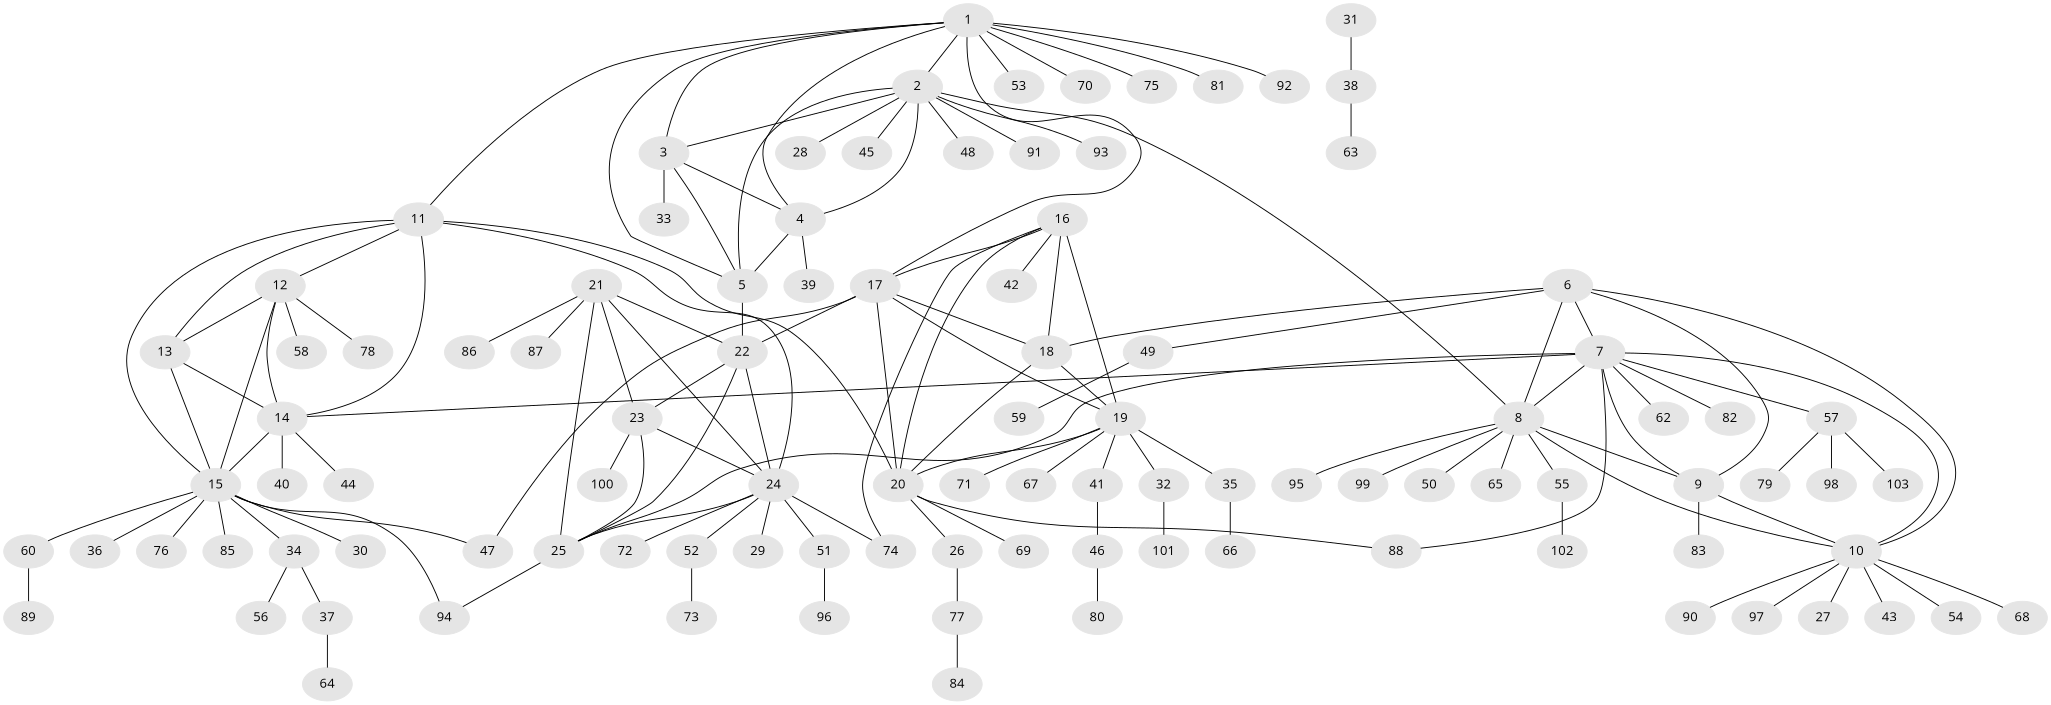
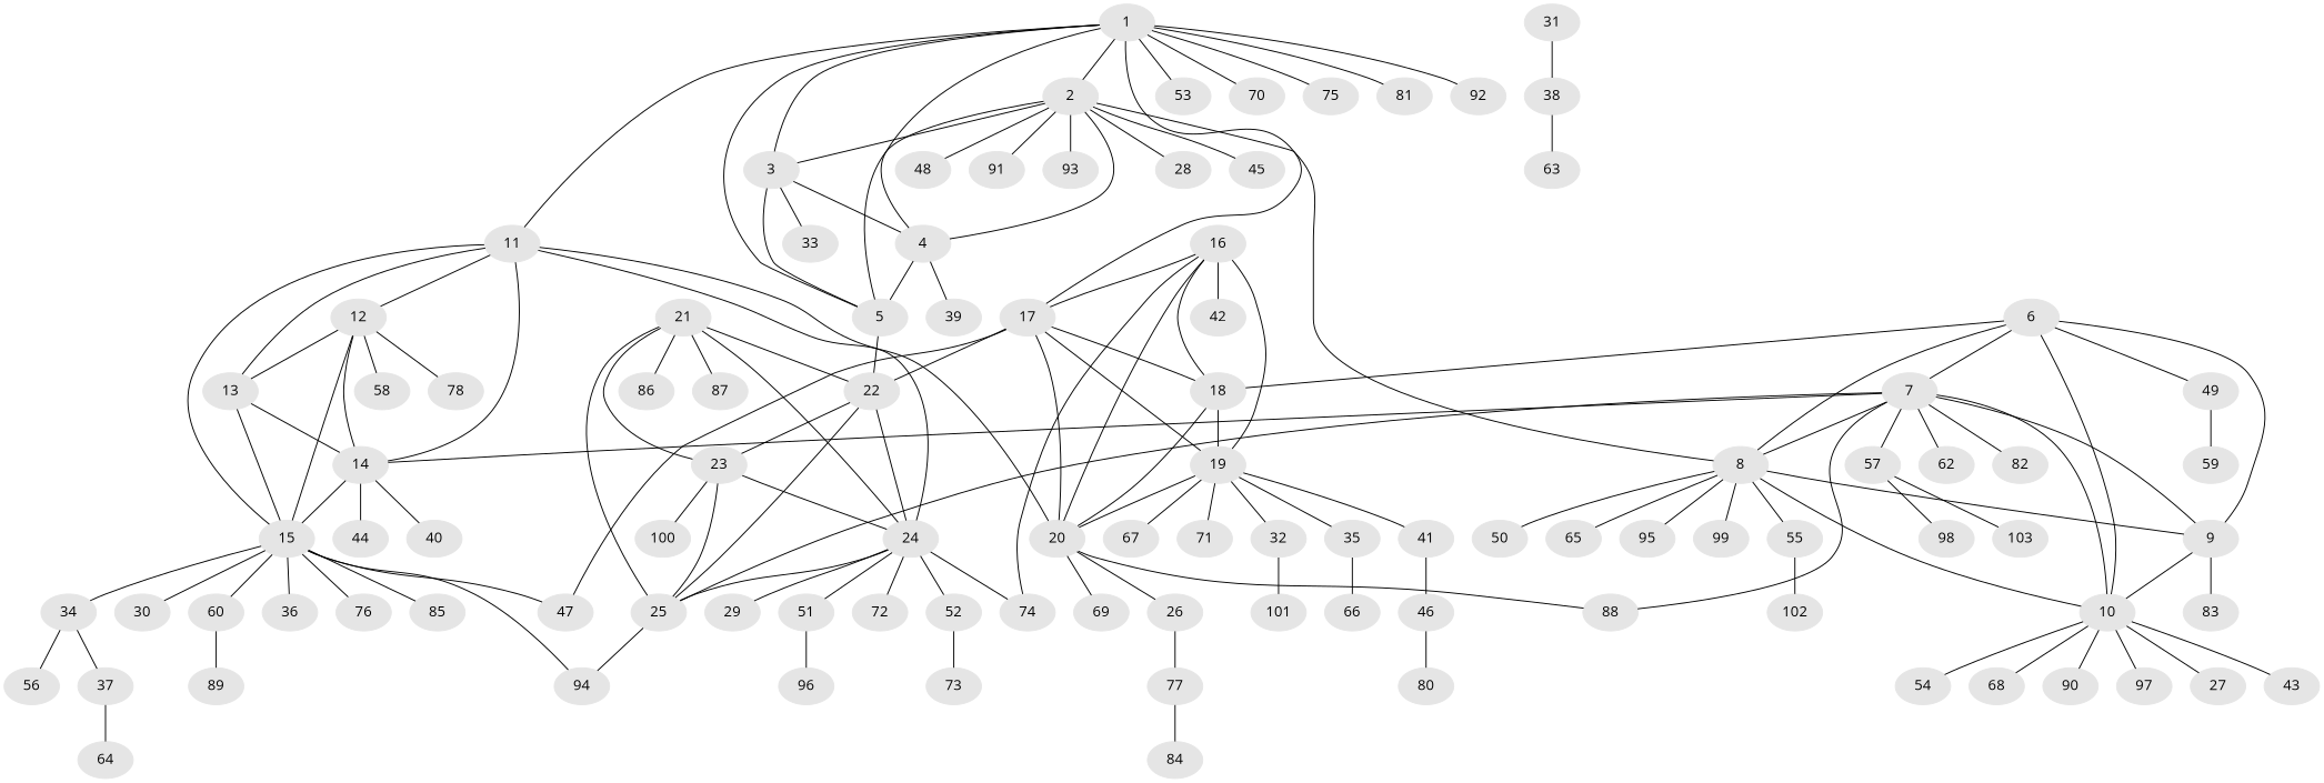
  graph {
    fontname="Open Sans"
    node [color=gray90 fontname="Open Sans" style=filled]
    edge [fontname="Open Sans"]
    1
    2
    3
    4
    5
    11
    17
    53
    70
    75
    81
    92
    8
    28
    45
    48
    91
    93
    33
    39
    22
    14
    12
    13
    15
    20
    24
    18
    47
    19
    9
    10
    50
    55
    65
    95
    99
    25
    23
    6
    7
    49
    57
    62
    82
    88
    83
    27
    43
    54
    68
    90
    97
    59
    40
    44
    94
-   79
    98
    103
    102
    58
    78
    30
    34
    36
    60
    76
    85
    26
    69
    74
    29
    51
    52
    72
    37
    56
    89
    16
    42
    32
    35
    41
    67
    71
    101
    66
    46
    77
    21
    86
    87
    100
    96
    73
    31
    38
    84
    63
    64
    80
    1 -- 2
    1 -- 3
    1 -- 4
    1 -- 5
    1 -- 11
    1 -- 17
    1 -- 53
    1 -- 70
    1 -- 75
    1 -- 81
    1 -- 92
    2 -- 3
    2 -- 4
    2 -- 5
    2 -- 8
    2 -- 28
    2 -- 45
    2 -- 48
    2 -- 91
    2 -- 93
    3 -- 4
    3 -- 5
    3 -- 33
    4 -- 5
    4 -- 39
    5 -- 22
    11 -- 14
    11 -- 12
    11 -- 13
    11 -- 15
    11 -- 20
    11 -- 24
    17 -- 22
    17 -- 20
    17 -- 18
    17 -- 47
    17 -- 19
    8 -- 9
    8 -- 10
    8 -- 50
    8 -- 55
    8 -- 65
    8 -- 95
    8 -- 99
    22 -- 24
    22 -- 25
    22 -- 23
    14 -- 15
    14 -- 40
    14 -- 44
    12 -- 14
    12 -- 13
    12 -- 15
    12 -- 58
    12 -- 78
    13 -- 14
    13 -- 15
    15 -- 47
    15 -- 94
    15 -- 30
    15 -- 34
    15 -- 36
    15 -- 60
    15 -- 76
    15 -- 85
    20 -- 88
    20 -- 26
    20 -- 69
    24 -- 25
    24 -- 74
    24 -- 29
    24 -- 51
    24 -- 52
    24 -- 72
    18 -- 20
    18 -- 19
    19 -- 20
    19 -- 32
    19 -- 35
    19 -- 41
    19 -- 67
    19 -- 71
    9 -- 10
    9 -- 83
    10 -- 27
    10 -- 43
    10 -- 54
    10 -- 68
    10 -- 90
    10 -- 97
    55 -- 102
    25 -- 94
    23 -- 24
    23 -- 25
    23 -- 100
    6 -- 8
    6 -- 18
    6 -- 9
    6 -- 10
    6 -- 7
    6 -- 49
    7 -- 8
    7 -- 14
    7 -- 9
    7 -- 10
    7 -- 25
    7 -- 57
    7 -- 62
    7 -- 82
    7 -- 88
    49 -- 59
-   57 -- 79
    57 -- 98
    57 -- 103
    34 -- 37
    34 -- 56
    60 -- 89
    26 -- 77
    51 -- 96
    52 -- 73
    37 -- 64
    16 -- 17
    16 -- 20
    16 -- 18
    16 -- 19
    16 -- 74
    16 -- 42
    32 -- 101
    35 -- 66
    41 -- 46
    46 -- 80
    77 -- 84
    21 -- 22
    21 -- 24
    21 -- 25
    21 -- 23
    21 -- 86
    21 -- 87
    31 -- 38
    38 -- 63
  }
